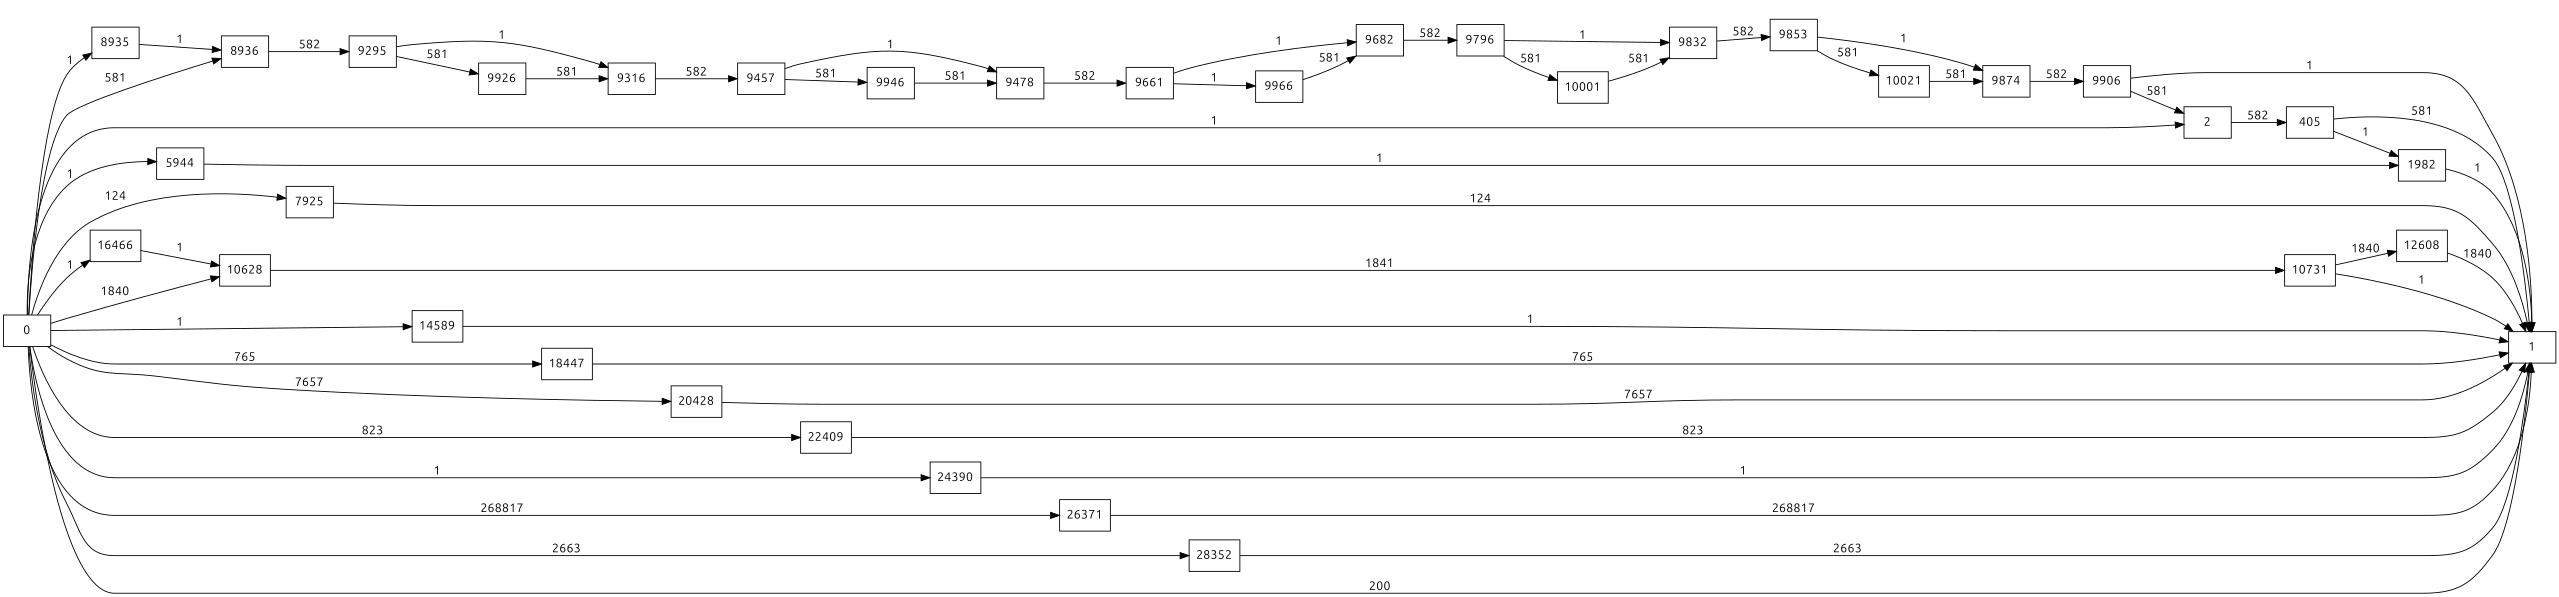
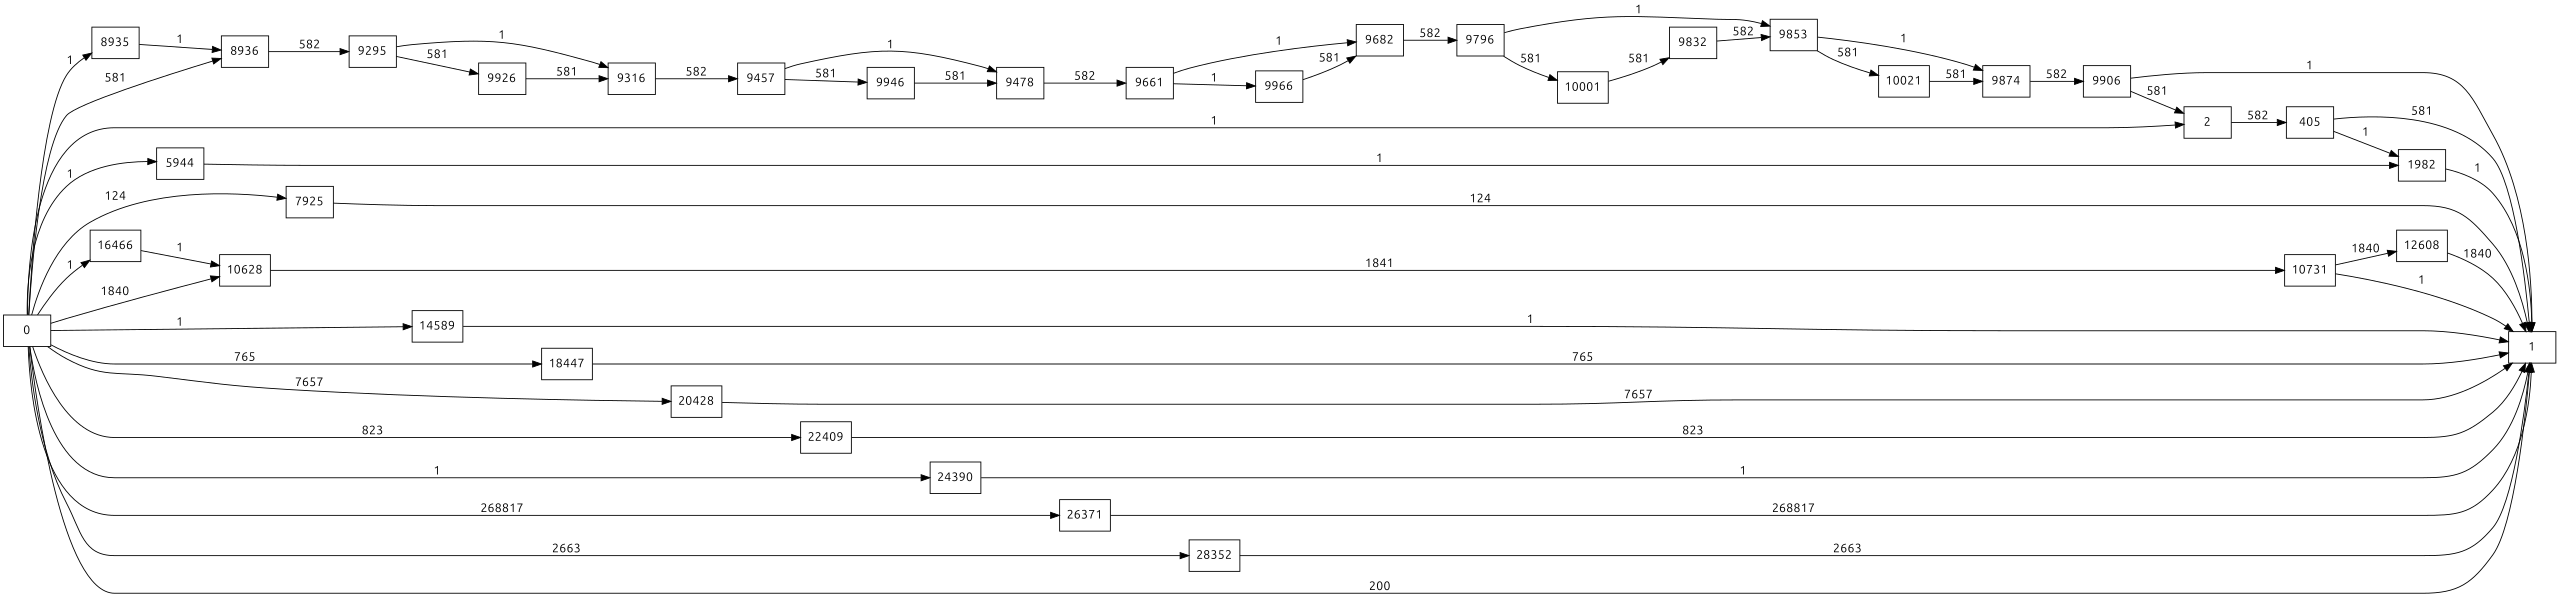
  digraph {
    fontname=Ubuntu
    rankdir=LR
    node [fontname=Ubuntu shape=rectangle]
    edge [fontname=Ubuntu]
    2
    405
    1
    1982
    5944
    7925
    8935
    8936
    9295
    9316
    9926
    9457
    9478
    9946
    9661
    9682
    9966
    9796
    9832
    10001
    9853
    9874
    10021
    9906
    10628
    10731
    12608
    14589
    16466
    18447
    20428
    22409
    24390
    26371
    28352
    0
    2 -> 405 [label=582]
    405 -> 1 [label=581]
    405 -> 1982 [label=1]
    1982 -> 1 [label=1]
    5944 -> 1982 [label=1]
    7925 -> 1 [label=124]
    8935 -> 8936 [label=1]
    8936 -> 9295 [label=582]
    9295 -> 9316 [label=1]
    9295 -> 9926 [label=581]
    9316 -> 9457 [label=582]
    9926 -> 9316 [label=581]
    9457 -> 9478 [label=1]
    9457 -> 9946 [label=581]
    9478 -> 9661 [label=582]
    9946 -> 9478 [label=581]
    9661 -> 9682 [label=1]
    9661 -> 9966 [label=1]
    9682 -> 9796 [label=582]
    9966 -> 9682 [label=581]
-   9796 -> 9832 [label=1]
+   9796 -> 9853 [label=1]
    9796 -> 10001 [label=581]
    9832 -> 9853 [label=582]
    10001 -> 9832 [label=581]
    9853 -> 9874 [label=1]
    9853 -> 10021 [label=581]
    9874 -> 9906 [label=582]
    10021 -> 9874 [label=581]
    9906 -> 2 [label=581]
    9906 -> 1 [label=1]
    10628 -> 10731 [label=1841]
    10731 -> 1 [label=1]
    10731 -> 12608 [label=1840]
    12608 -> 1 [label=1840]
    14589 -> 1 [label=1]
    16466 -> 10628 [label=1]
    18447 -> 1 [label=765]
    20428 -> 1 [label=7657]
    22409 -> 1 [label=823]
    24390 -> 1 [label=1]
    26371 -> 1 [label=268817]
    28352 -> 1 [label=2663]
    0 -> 2 [label=1]
    0 -> 1 [label=200]
    0 -> 5944 [label=1]
    0 -> 7925 [label=124]
    0 -> 8935 [label=1]
    0 -> 8936 [label=581]
    0 -> 10628 [label=1840]
    0 -> 14589 [label=1]
    0 -> 16466 [label=1]
    0 -> 18447 [label=765]
    0 -> 20428 [label=7657]
    0 -> 22409 [label=823]
    0 -> 24390 [label=1]
    0 -> 26371 [label=268817]
    0 -> 28352 [label=2663]
  }
